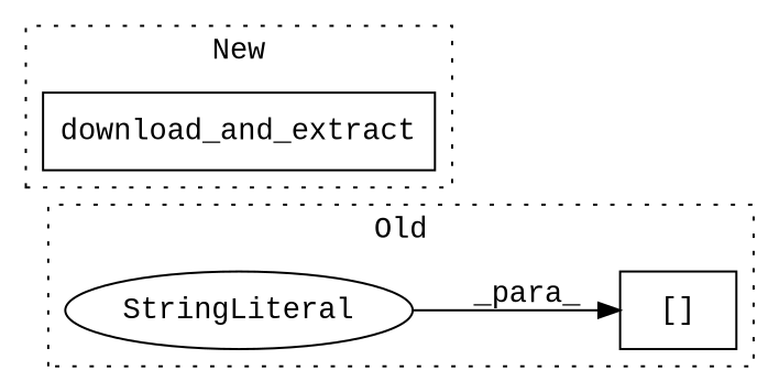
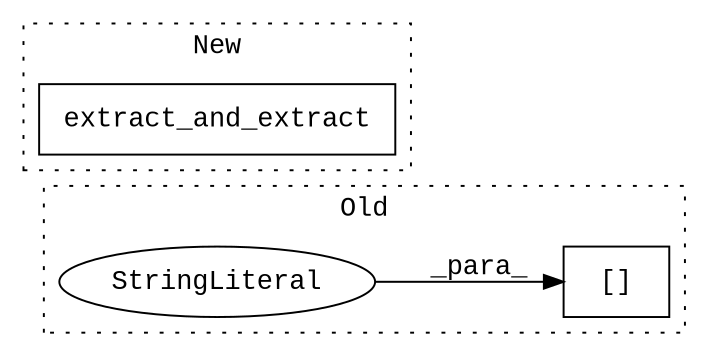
  digraph {
    rankdir=LR
    fontname="Liberation Mono"
    node [shape=box fontname="Liberation Mono"]
    n1 [a=2 l="13,1" label="[]" s="2956,2981"]
    n2 [a=45 l=12 label=StringLiteral s=2969 shape=ellipse]
-   n3 [a=32 l="21,1" label=download_and_extract s="2334,2417"]
+   n3 [a=32 l="21,1" label=extract_and_extract s="2334,2417"]
    subgraph cluster_1 {
      label=Old
      style=dotted
      n1
      n2
    }
    subgraph cluster_2 {
      label=New
      style=dotted
      n3
    }
    n2 -> n1 [label=_para_ fontname="Liberation Mono"]
  }
